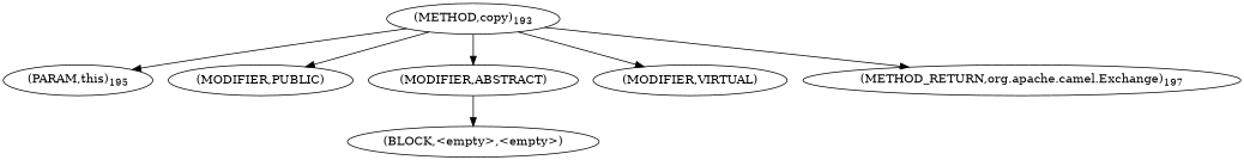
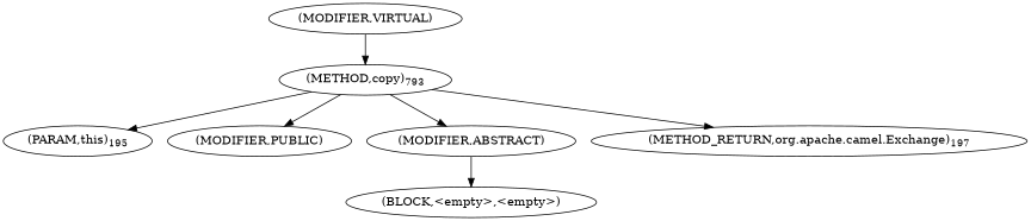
  digraph {
-   n1 [label=<(METHOD,copy)<SUB>193</SUB>>]
+   n1 [label=<(METHOD,copy)<SUB>793</SUB>>]
    n2 [label=<(PARAM,this)<SUB>195</SUB>>]
    n3 [label=<(MODIFIER,PUBLIC)>]
    n4 [label=<(MODIFIER,ABSTRACT)>]
    n5 [label=<(MODIFIER,VIRTUAL)>]
    n6 [label=<(METHOD_RETURN,org.apache.camel.Exchange)<SUB>197</SUB>>]
    n7 [label=<(BLOCK,&lt;empty&gt;,&lt;empty&gt;)>]
    n1 -> n2
    n1 -> n3
    n1 -> n4
-   n1 -> n5
+   n5 -> n1
    n1 -> n6
    n4 -> n7
  }
